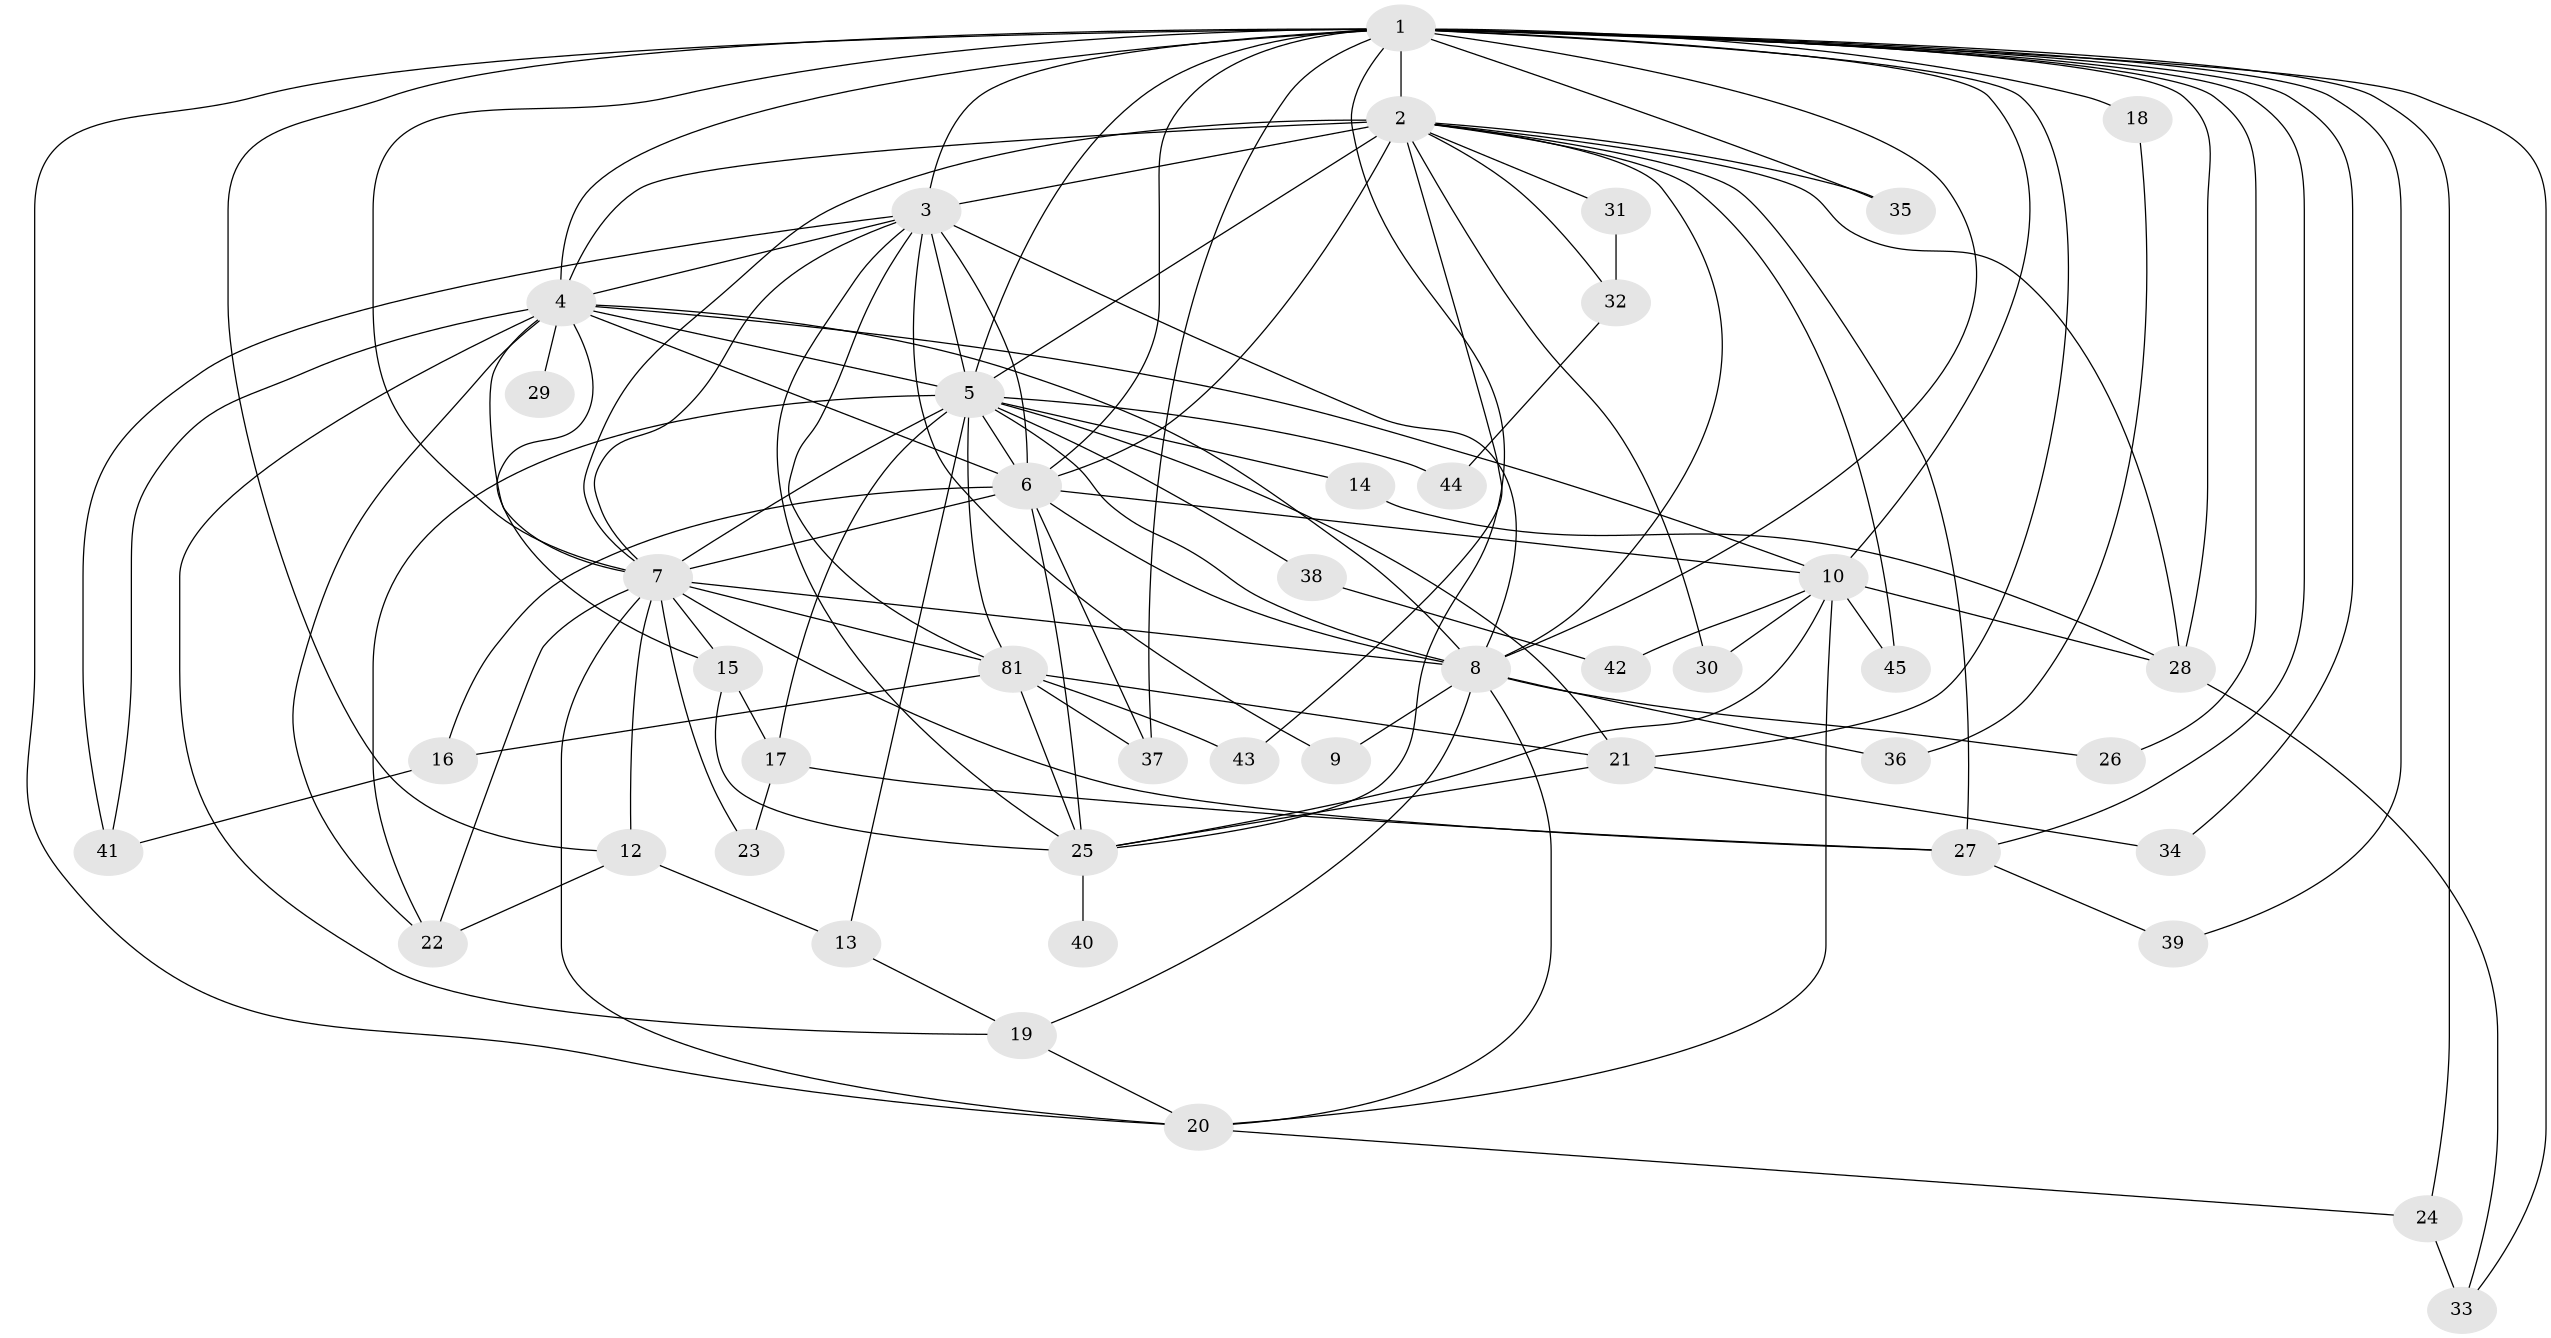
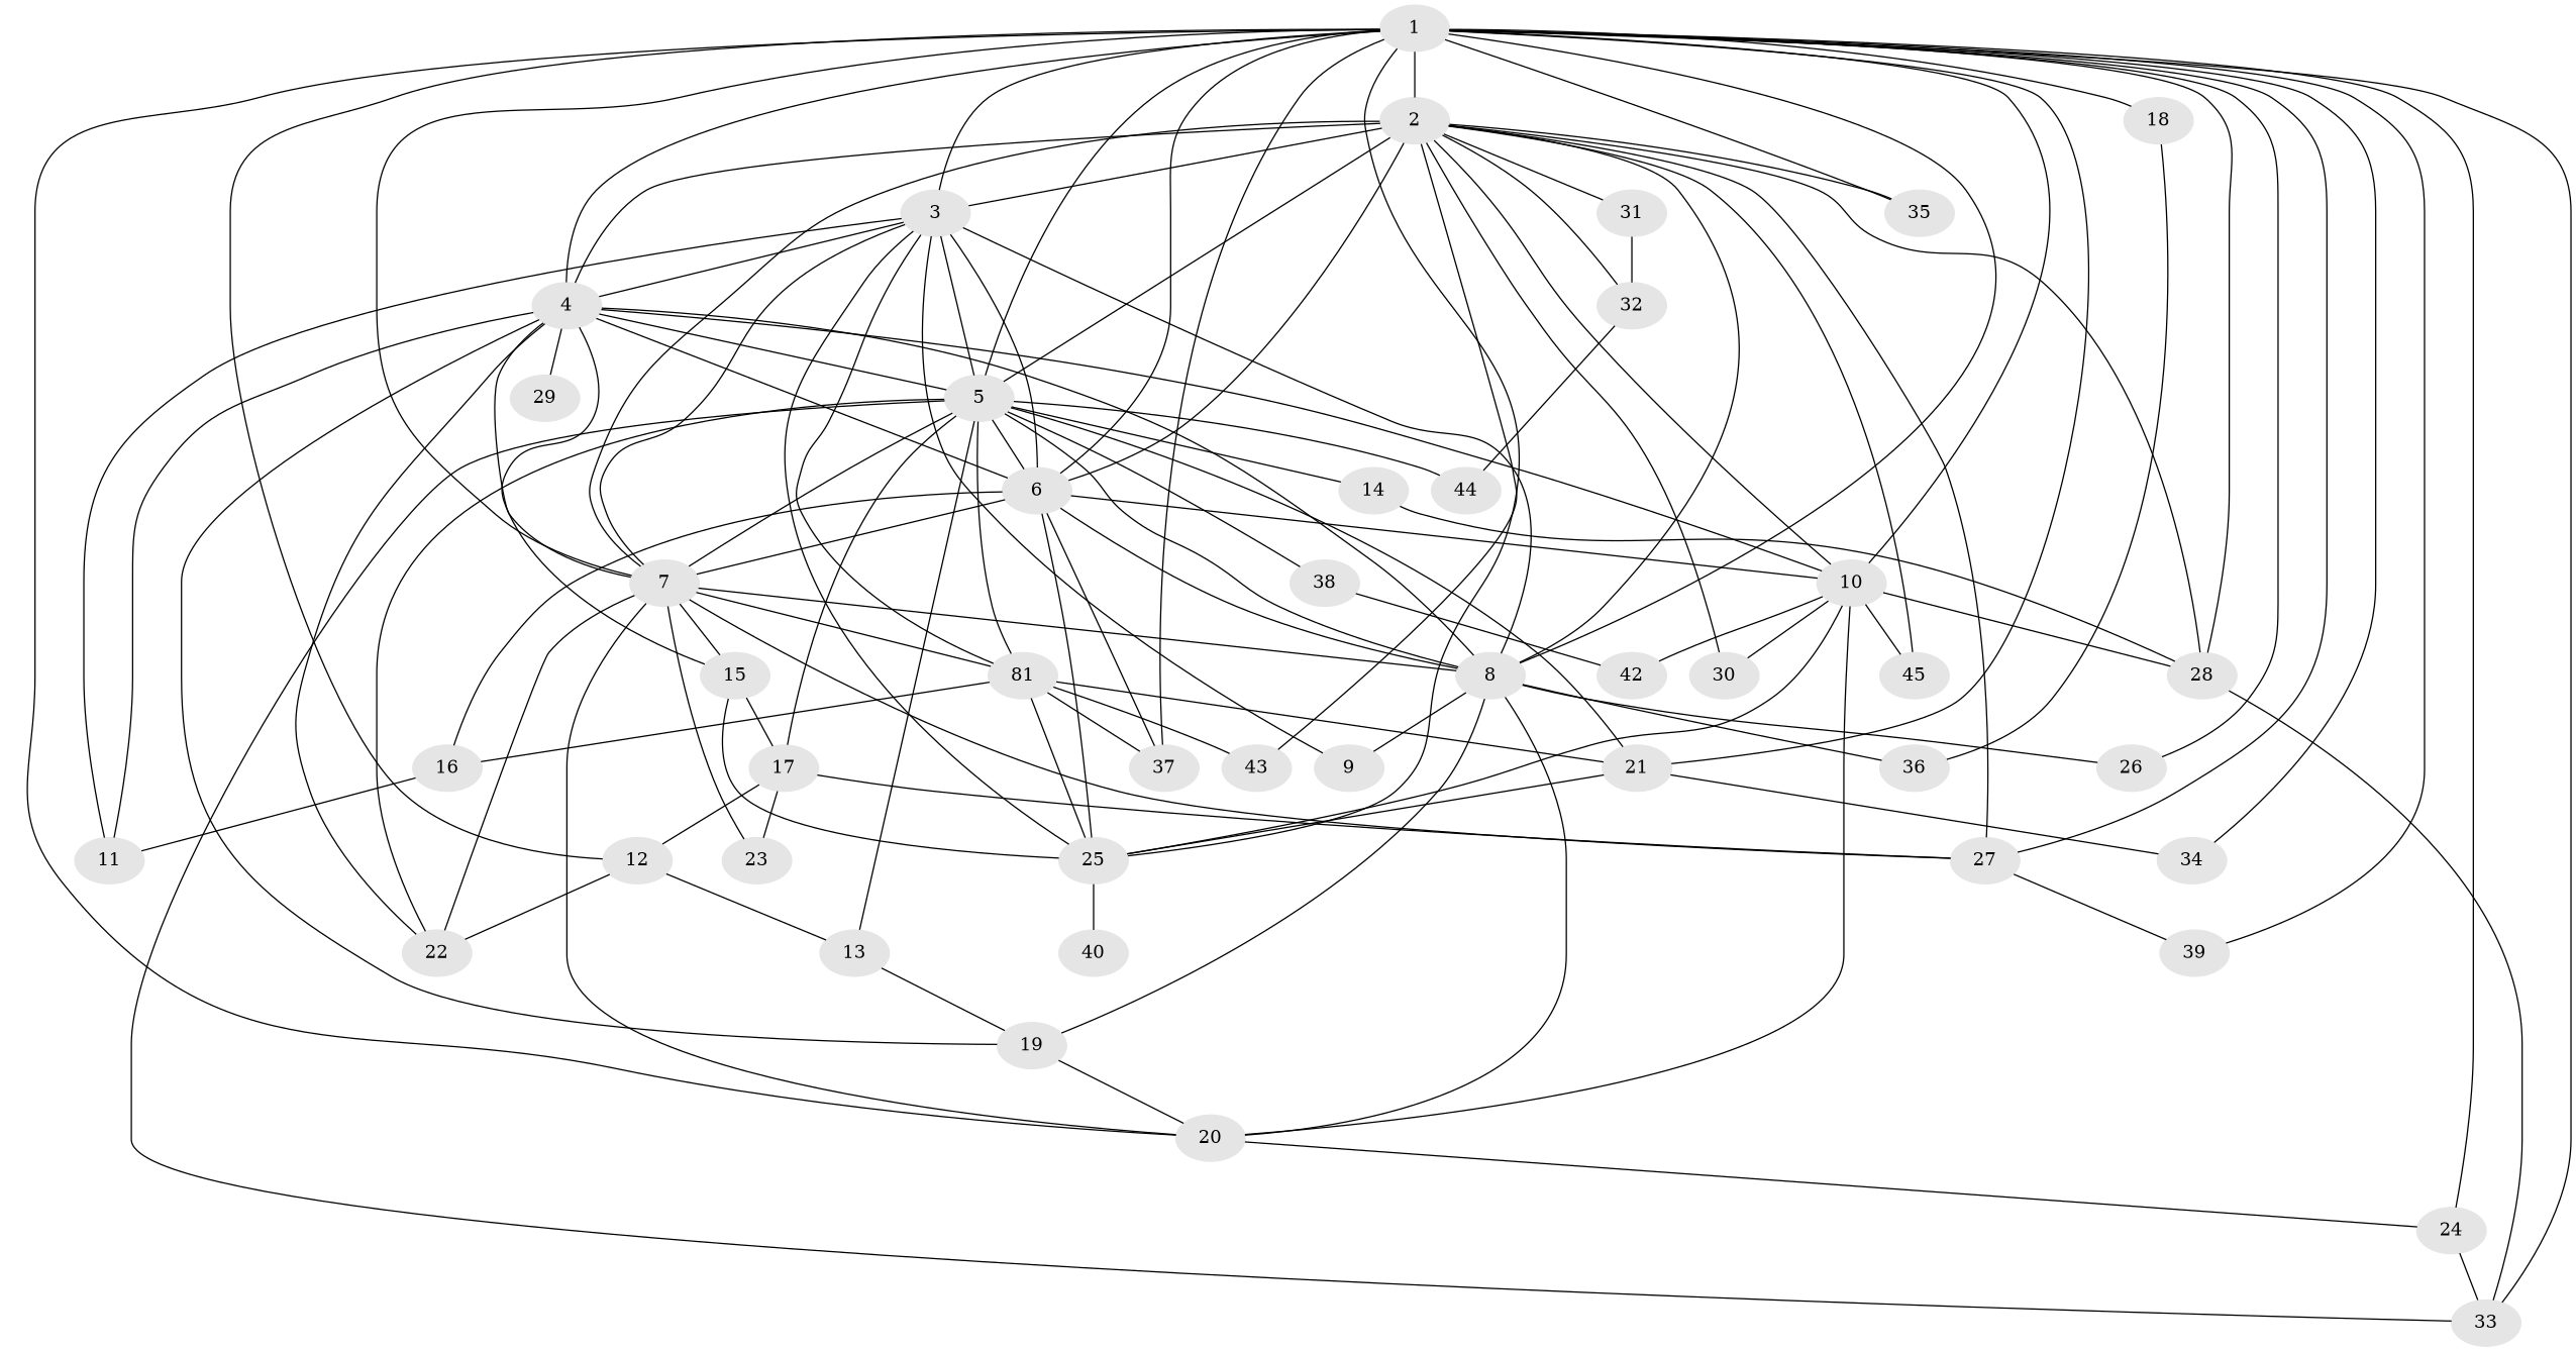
  graph {
    node [color=gray90 style=filled]
    edge [weight=1.0]
    1
    2
    3
    4
    5
    6
    7
    8
    10
    12
    18
    20
    21
    24
    25
    26
    27
    28
    33
    34
    35
    37
    39
    30
    31
    32
    43
    45
    9
    n30 [label=81]
-   41
+   41 [label=11]
    15
    19
    22
    29
    13
    14
    17
    38
    44
    16
    23
    36
    42
    40
    1 -- 2 [weight=2.0]
    1 -- 3 [weight=2.0]
    1 -- 4 [weight=2.0]
    1 -- 5 [weight=2.0]
    1 -- 6 [weight=2.0]
    1 -- 7 [weight=4.0]
    1 -- 8 [weight=2.0]
    1 -- 10 [weight=3.0]
    1 -- 12 [weight=2.0]
    1 -- 18
    1 -- 20
    1 -- 21
    1 -- 24 [weight=2.0]
    1 -- 25
    1 -- 26
    1 -- 27
    1 -- 28
    1 -- 33
    1 -- 34
    1 -- 35
    1 -- 37
    1 -- 39
    2 -- 3 [weight=2.0]
    2 -- 4
    2 -- 5 [weight=2.0]
    2 -- 6
    2 -- 7 [weight=2.0]
    2 -- 8
+   2 -- 10
    2 -- 27
    2 -- 28
    2 -- 35
    2 -- 30
    2 -- 31
    2 -- 32
    2 -- 43
    2 -- 45
    3 -- 4
    3 -- 5
    3 -- 6 [weight=2.0]
    3 -- 7 [weight=3.0]
    3 -- 8 [weight=2.0]
    3 -- 25
    3 -- 9
    3 -- n30
    3 -- 41
    4 -- 5
    4 -- 6
    4 -- 7 [weight=3.0]
    4 -- 8
    4 -- 10 [weight=2.0]
    4 -- 41
    4 -- 15
    4 -- 19
    4 -- 22
    4 -- 29
    5 -- 6
    5 -- 7 [weight=6.0]
    5 -- 8 [weight=3.0]
    5 -- 21
+   5 -- 33
    5 -- n30
    5 -- 22
    5 -- 13
    5 -- 14
    5 -- 17
    5 -- 38
    5 -- 44
    6 -- 7 [weight=3.0]
    6 -- 8
    6 -- 10 [weight=9.0]
    6 -- 25
    6 -- 37
    6 -- 16 [weight=2.0]
    7 -- 8 [weight=2.0]
-   7 -- 12
+   17 -- 12
    7 -- 20
    7 -- 27
    7 -- n30 [weight=2.0]
    7 -- 15
    7 -- 22
    7 -- 23
    8 -- 20
    8 -- 26
    8 -- 9
    8 -- 19
    8 -- 36
    10 -- 20
    10 -- 25
    10 -- 28
    10 -- 30
    10 -- 45
    10 -- 42
    12 -- 22
    12 -- 13
    18 -- 36
    20 -- 24
    21 -- 25
    21 -- 34
    24 -- 33
    25 -- 40
    27 -- 39
    28 -- 33
    31 -- 32
    32 -- 44
    n30 -- 21
    n30 -- 25
    n30 -- 37
    n30 -- 43
    n30 -- 16
    15 -- 25
    15 -- 17
    19 -- 20
    13 -- 19
    14 -- 28
    17 -- 27
    17 -- 23
    38 -- 42
    16 -- 41
  }
